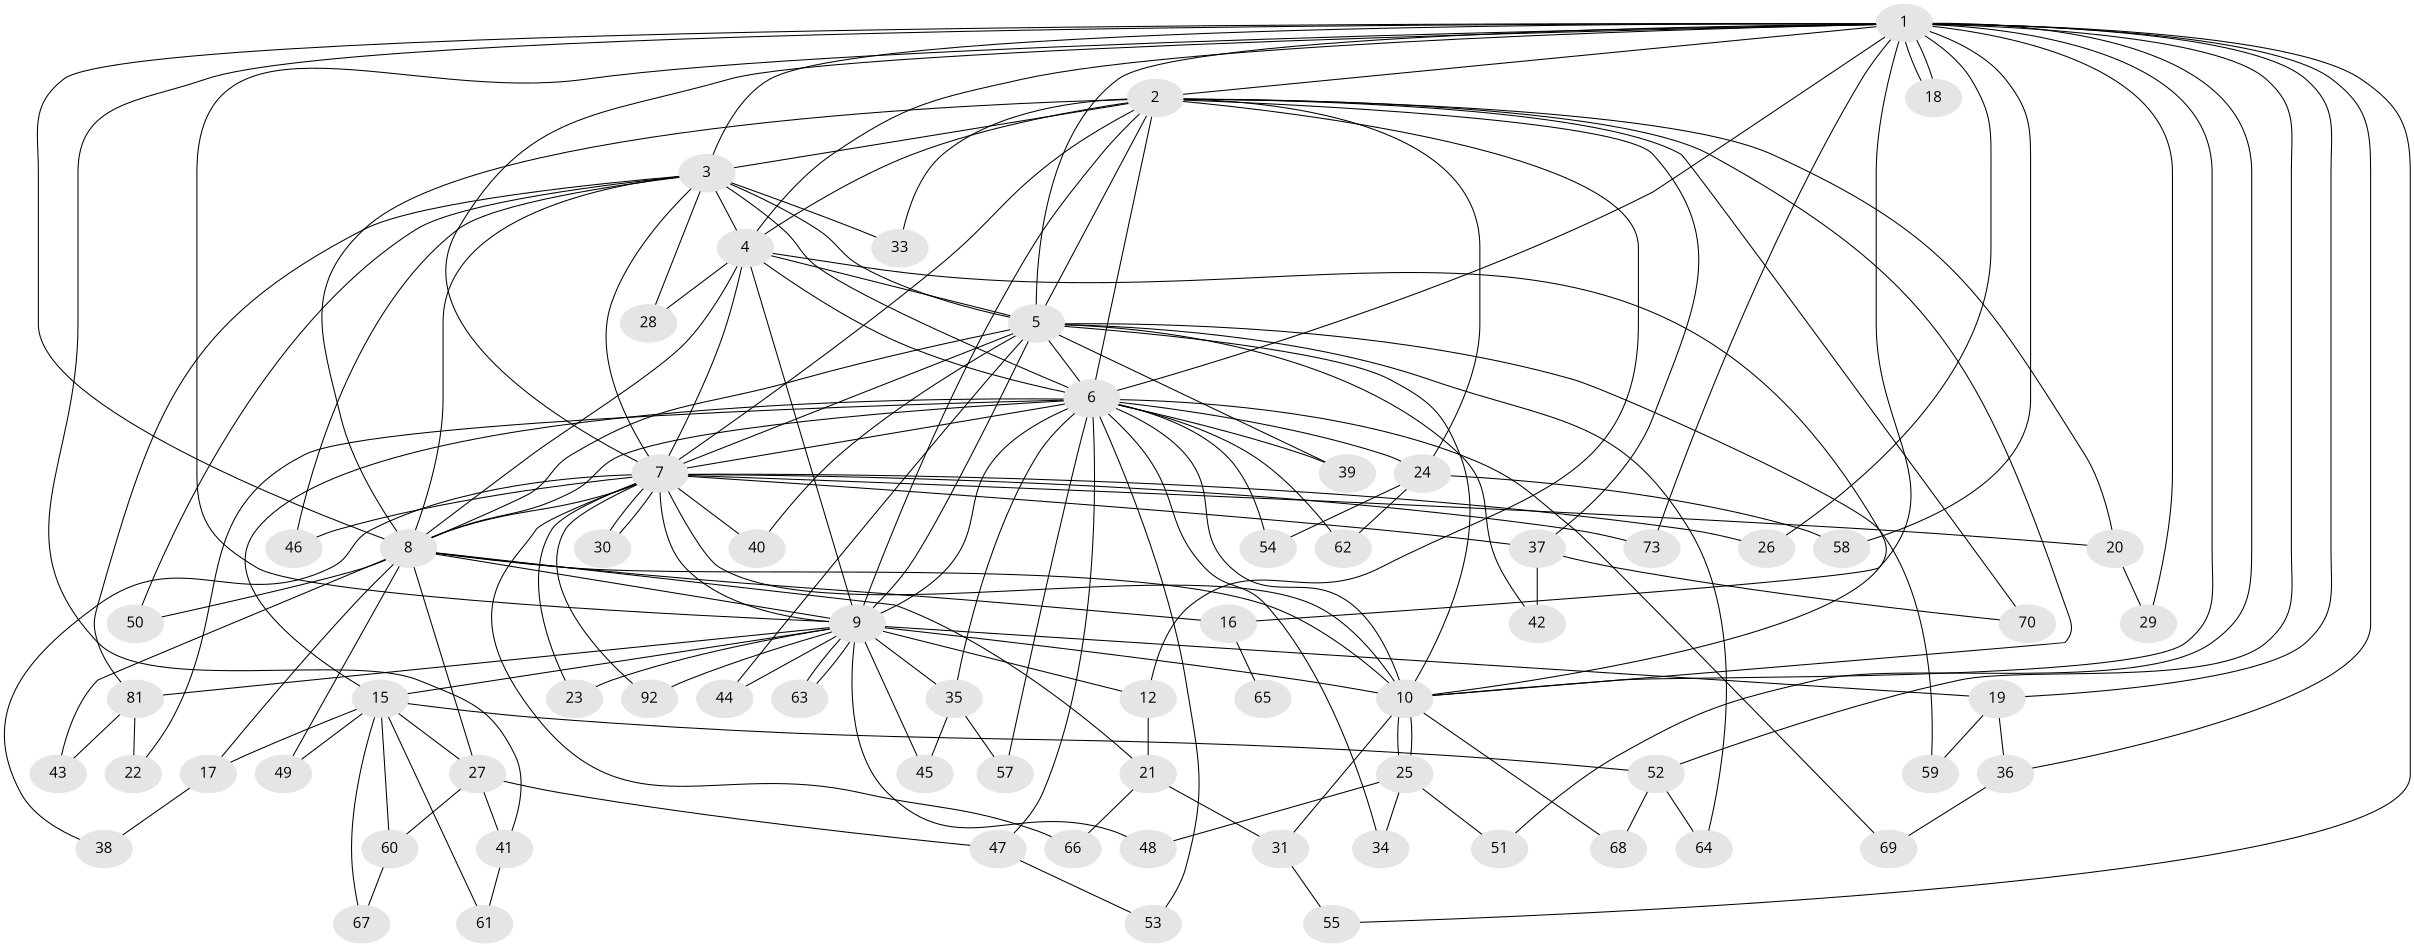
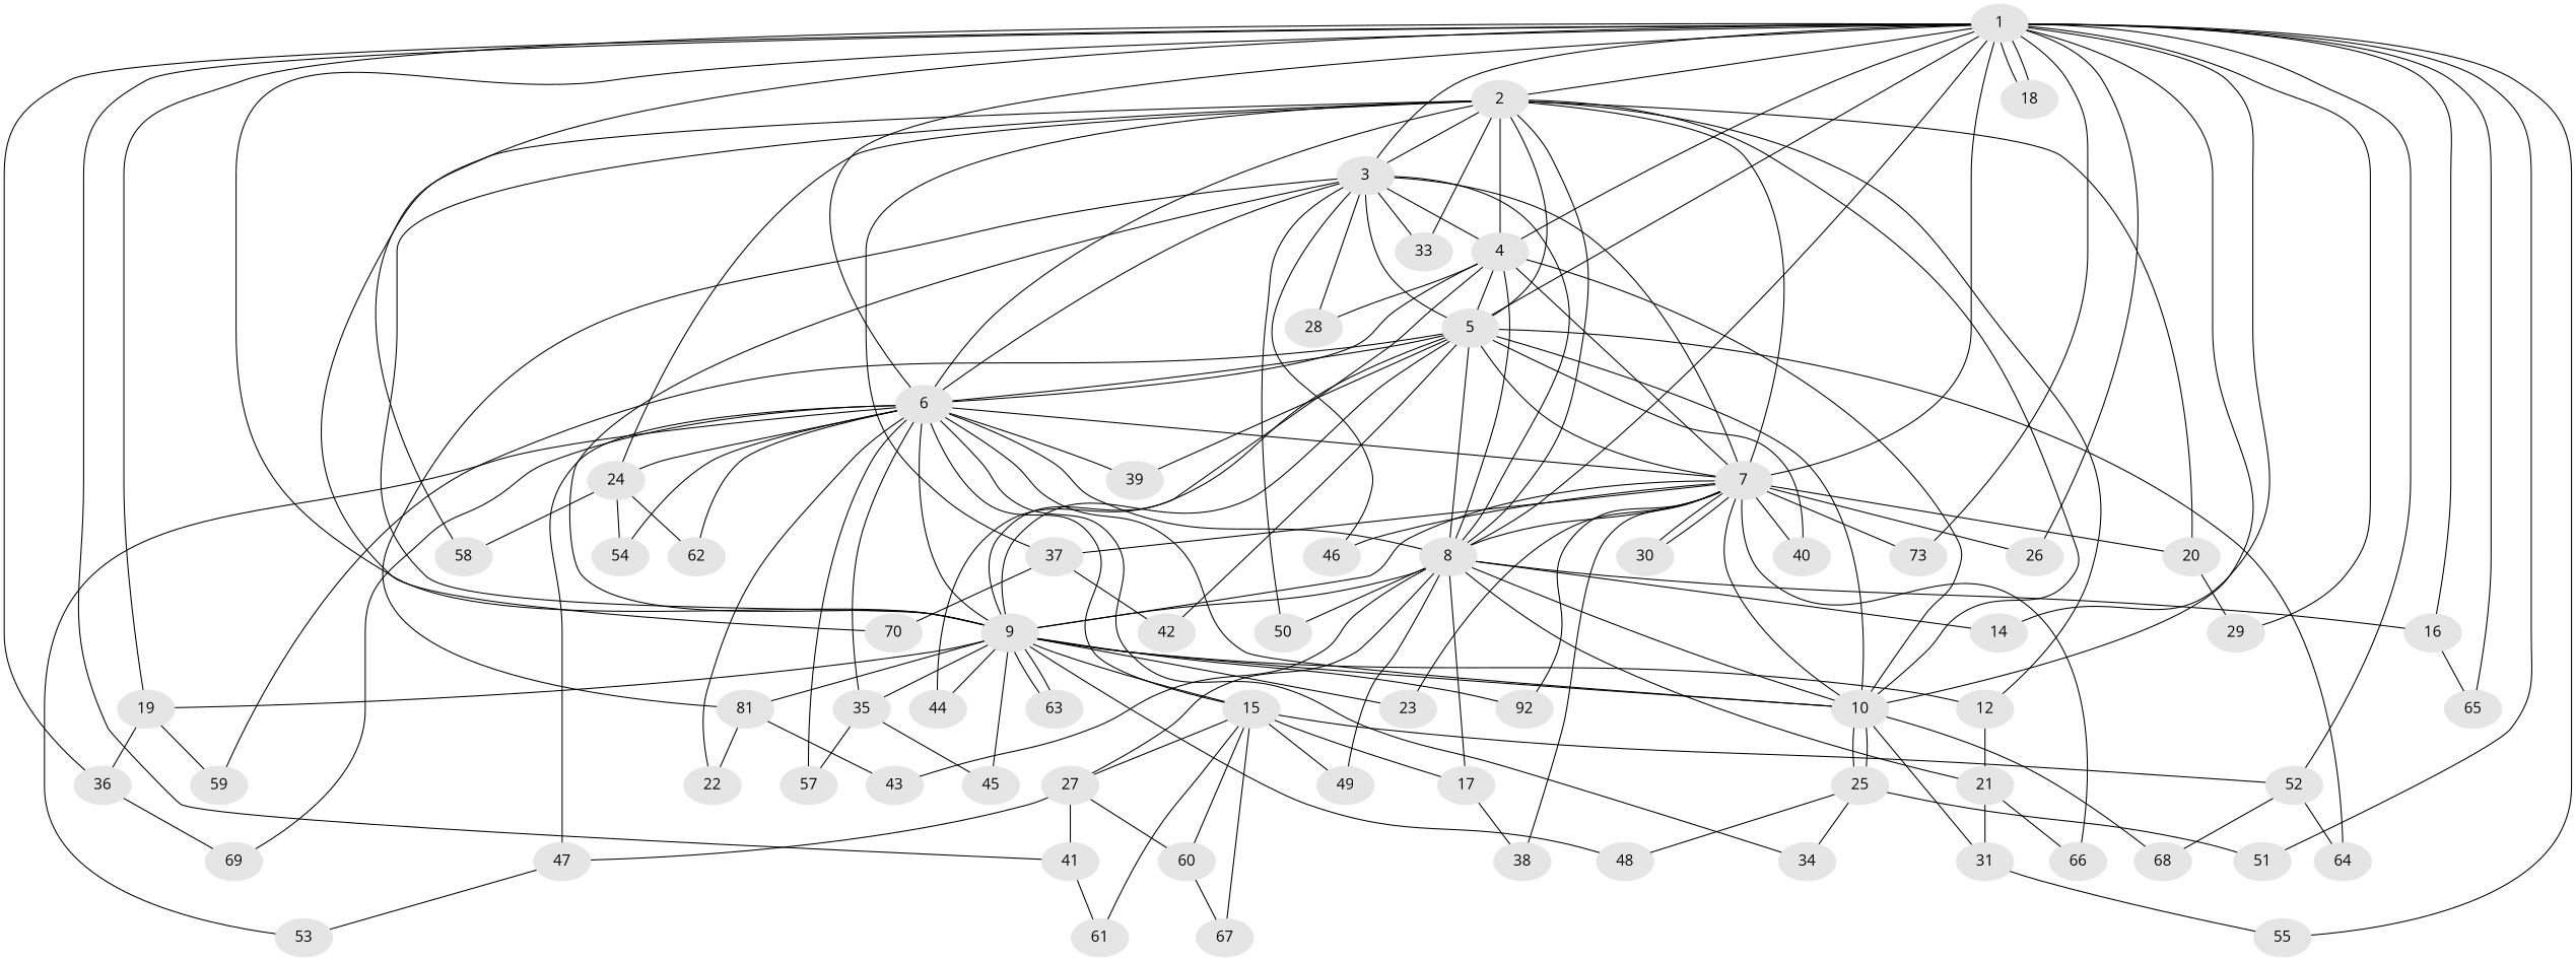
  graph {
    fontname="Open Sans"
    node [color=gray90 fontname="Open Sans" style=filled]
    edge [fontname="Open Sans"]
    1
    2
    3
    4
    5
    6
    7
    8
    9
    10
    n11 [label=73]
+   14
    16
    18
    19
    26
    29
    36
    41
    51
    52
    55
    58
    65
    12
    20
    24
    33
    37
    70
    n31 [label=81]
    28
    46
    50
    39
    40
    42
    44
    59
    64
    15
    22
    34
    35
    47
    53
    54
    57
    62
    69
    23
    30
    n53 [label=92]
    38
    66
    17
    21
    27
    43
    49
    45
    48
    63
    25
    31
    68
    61
    60
    67
    1 -- 2
    1 -- 3
    1 -- 4
    1 -- 5
    1 -- 6
    1 -- 7
    1 -- 8
    1 -- 9
    1 -- 10
    1 -- n11
+   1 -- 14
    1 -- 16
    1 -- 18
    1 -- 18
    1 -- 19
    1 -- 26
    1 -- 29
    1 -- 36
    1 -- 41
    1 -- 51
    1 -- 52
    1 -- 55
    1 -- 58
+   1 -- 65
    2 -- 3
    2 -- 4
    2 -- 5
    2 -- 6
    2 -- 7
    2 -- 8
    2 -- 9
    2 -- 10
    2 -- 12
    2 -- 20
    2 -- 24
    2 -- 33
    2 -- 37
    2 -- 70
    3 -- 4
    3 -- 5
    3 -- 6
    3 -- 7
    3 -- 8
+   3 -- 9
    3 -- 33
    3 -- n31
    3 -- 28
    3 -- 46
    3 -- 50
    4 -- 5
    4 -- 6
    4 -- 7
    4 -- 8
    4 -- 9
    4 -- 10
    4 -- 28
    5 -- 6
    5 -- 7
    5 -- 8
    5 -- 9
    5 -- 10
    5 -- 39
    5 -- 40
    5 -- 42
    5 -- 44
    5 -- 59
    5 -- 64
    6 -- 7
    6 -- 8
    6 -- 9
    6 -- 10
    6 -- 24
    6 -- 39
    6 -- 15
    6 -- 22
    6 -- 34
    6 -- 35
    6 -- 47
    6 -- 53
    6 -- 54
    6 -- 57
    6 -- 62
    6 -- 69
    7 -- 8
    7 -- 9
    7 -- 10
    7 -- n11
    7 -- 26
    7 -- 20
    7 -- 37
    7 -- 46
    7 -- 40
    7 -- 23
    7 -- 30
    7 -- 30
    7 -- n53
    7 -- 38
    7 -- 66
    8 -- 9
    8 -- 10
+   8 -- 14
    8 -- 16
    8 -- 50
    8 -- 17
    8 -- 21
    8 -- 27
    8 -- 43
    8 -- 49
    9 -- 10
    9 -- 19
    9 -- 12
    9 -- n31
    9 -- 44
    9 -- 15
    9 -- 35
    9 -- 23
    9 -- n53
    9 -- 45
    9 -- 48
    9 -- 63
    9 -- 63
    10 -- 25
    10 -- 25
    10 -- 31
    10 -- 68
    16 -- 65
    19 -- 36
    19 -- 59
    36 -- 69
    41 -- 61
    52 -- 64
    52 -- 68
    12 -- 21
    20 -- 29
    24 -- 58
    24 -- 54
    24 -- 62
    37 -- 70
    37 -- 42
    n31 -- 22
    n31 -- 43
    15 -- 52
    15 -- 17
    15 -- 27
    15 -- 49
    15 -- 61
    15 -- 60
    15 -- 67
    35 -- 57
    35 -- 45
    47 -- 53
    17 -- 38
    21 -- 66
    21 -- 31
    27 -- 41
    27 -- 47
    27 -- 60
    25 -- 51
    25 -- 34
    25 -- 48
    31 -- 55
    60 -- 67
  }
